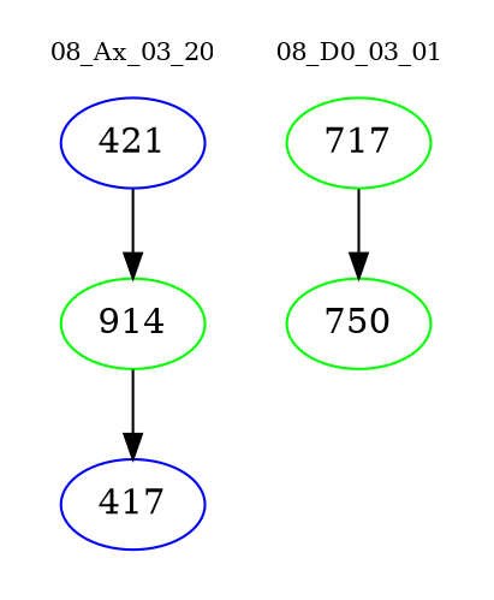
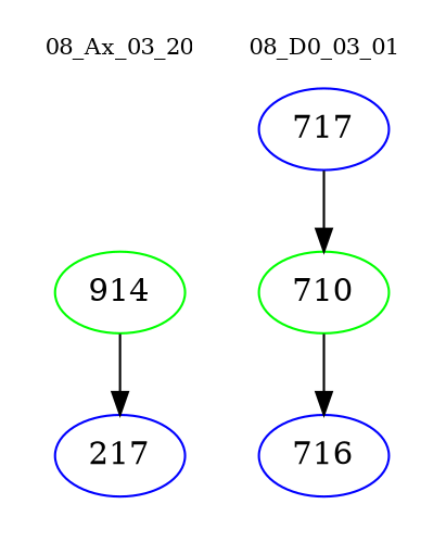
  digraph {
    node [color=blue]
    edge [color=black]
-   n1 [label=421]
    n2 [color=green label=914]
-   n3 [label=417]
-   n4 [color=green label=717]
-   n5 [color=green label=750]
+   n3 [label=217]
+   n4 [label=717]
+   n5 [color=green label=710]
+   n6 [label=716]
    subgraph cluster_1 {
      color=white
      fontsize=10
      label="08_Ax_03_20"
-     n1
      n2
      n3
    }
    subgraph cluster_2 {
      color=white
      fontsize=10
      label="08_D0_03_01"
      n4
      n5
+     n6
    }
-   n1 -> n2
    n2 -> n3
    n4 -> n5
+   n5 -> n6
  }
